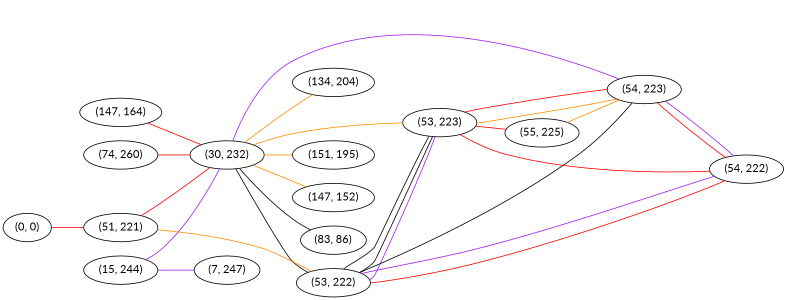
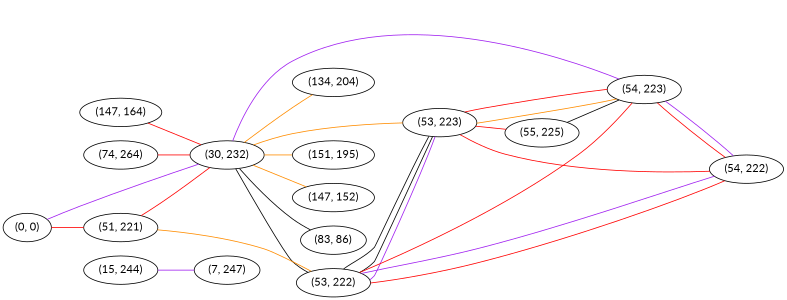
  graph {
    fontname=Lato
    rankdir=LR
    node [fontname=Lato]
    edge [color=red fontname=Lato weight=1]
-   "(74, 264)" [label="(74, 260)"]
+   "(74, 264)"
    "(30, 232)"
    "(53, 222)"
    "(151, 195)"
    "(53, 223)"
    "(147, 152)"
    "(83, 86)"
    "(134, 204)"
    "(54, 223)"
    "(0, 0)"
    "(51, 221)"
    "(54, 222)"
    "(15, 244)"
    "(7, 247)"
    "(147, 164)"
    "(55, 225)"
    "(74, 264)" -- "(30, 232)" [weight=3]
    "(30, 232)" -- "(53, 222)" [color=black weight=3]
    "(30, 232)" -- "(151, 195)" [color=darkorange weight=3]
    "(30, 232)" -- "(53, 223)" [color=darkorange weight=3]
    "(30, 232)" -- "(147, 152)" [color=darkorange weight=3]
    "(30, 232)" -- "(83, 86)" [color=black weight=3]
    "(30, 232)" -- "(134, 204)" [color=darkorange weight=3]
    "(30, 232)" -- "(54, 223)" [color=purple weight=3]
    "(53, 222)" -- "(53, 223)" [color=purple]
    "(53, 222)" -- "(53, 223)" [color=black]
    "(53, 222)" -- "(53, 223)" [color=black]
-   "(53, 222)" -- "(54, 223)" [color=black]
+   "(53, 222)" -- "(54, 223)"
    "(53, 222)" -- "(54, 222)"
    "(53, 222)" -- "(54, 222)" [color=purple]
    "(53, 223)" -- "(54, 223)" [color=darkorange]
    "(53, 223)" -- "(54, 223)"
    "(53, 223)" -- "(54, 222)"
    "(53, 223)" -- "(55, 225)"
    "(54, 223)" -- "(54, 222)"
    "(54, 223)" -- "(54, 222)" [color=purple]
    "(0, 0)" -- "(51, 221)" [weight=4]
    "(51, 221)" -- "(30, 232)" [weight=3]
    "(51, 221)" -- "(53, 222)" [color=darkorange]
-   "(15, 244)" -- "(30, 232)" [color=purple]
+   "(0, 0)" -- "(30, 232)" [color=purple]
    "(15, 244)" -- "(7, 247)" [color=purple weight=3]
    "(147, 164)" -- "(30, 232)" [weight=3]
-   "(55, 225)" -- "(54, 223)" [color=darkorange]
+   "(55, 225)" -- "(54, 223)" [color=black]
  }
